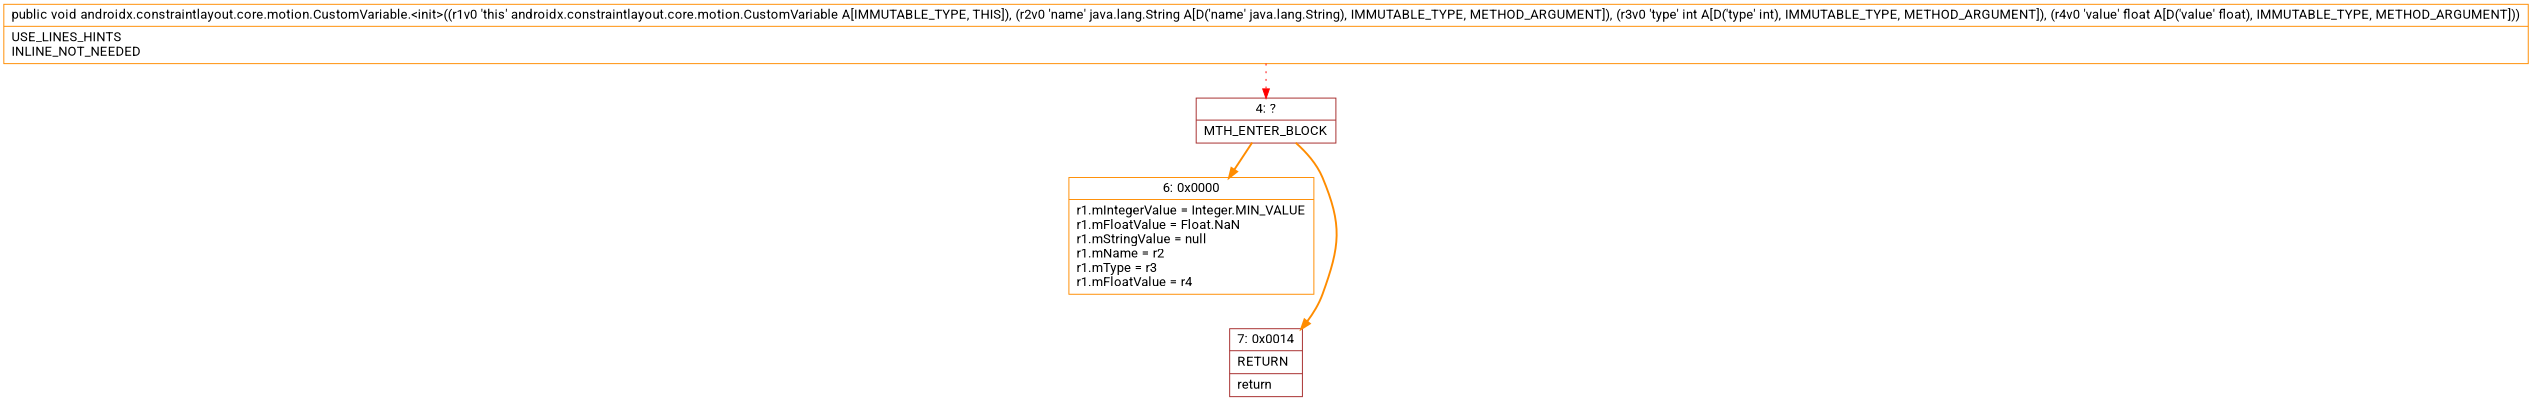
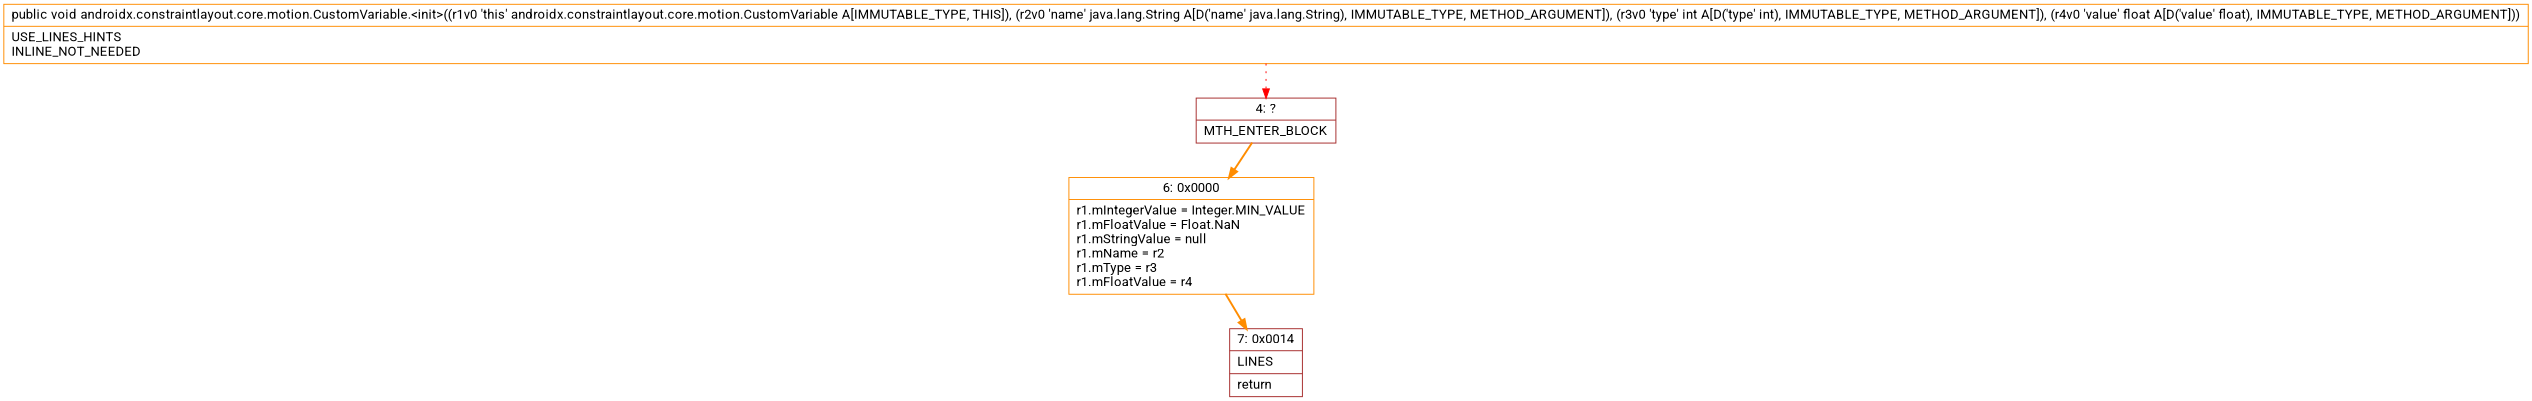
  digraph {
    fontname=Roboto
    node [color=brown fontname=Roboto shape=record]
    edge [color=darkorange fontname=Roboto style=bold]
    n1 [label="{4\:\ ?|MTH_ENTER_BLOCK\l}"]
    n2 [color=darkorange label="{6\:\ 0x0000|r1.mIntegerValue = Integer.MIN_VALUE\lr1.mFloatValue = Float.NaN\lr1.mStringValue = null\lr1.mName = r2\lr1.mType = r3\lr1.mFloatValue = r4\l}"]
-   n3 [label="{7\:\ 0x0014|RETURN\l|return\l}"]
+   n3 [label="{7\:\ 0x0014|LINES\l|return\l}"]
    n4 [color=darkorange label="{public void androidx.constraintlayout.core.motion.CustomVariable.\<init\>((r1v0 'this' androidx.constraintlayout.core.motion.CustomVariable A[IMMUTABLE_TYPE, THIS]), (r2v0 'name' java.lang.String A[D('name' java.lang.String), IMMUTABLE_TYPE, METHOD_ARGUMENT]), (r3v0 'type' int A[D('type' int), IMMUTABLE_TYPE, METHOD_ARGUMENT]), (r4v0 'value' float A[D('value' float), IMMUTABLE_TYPE, METHOD_ARGUMENT]))  | USE_LINES_HINTS\lINLINE_NOT_NEEDED\l}"]
    n1 -> n2
-   n1 -> n3
+   n2 -> n3
    n4 -> n1 [color=red style=dotted]
  }
